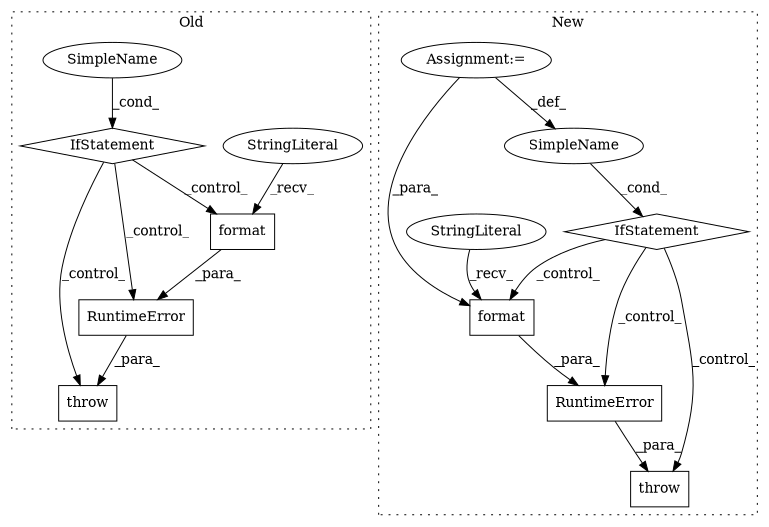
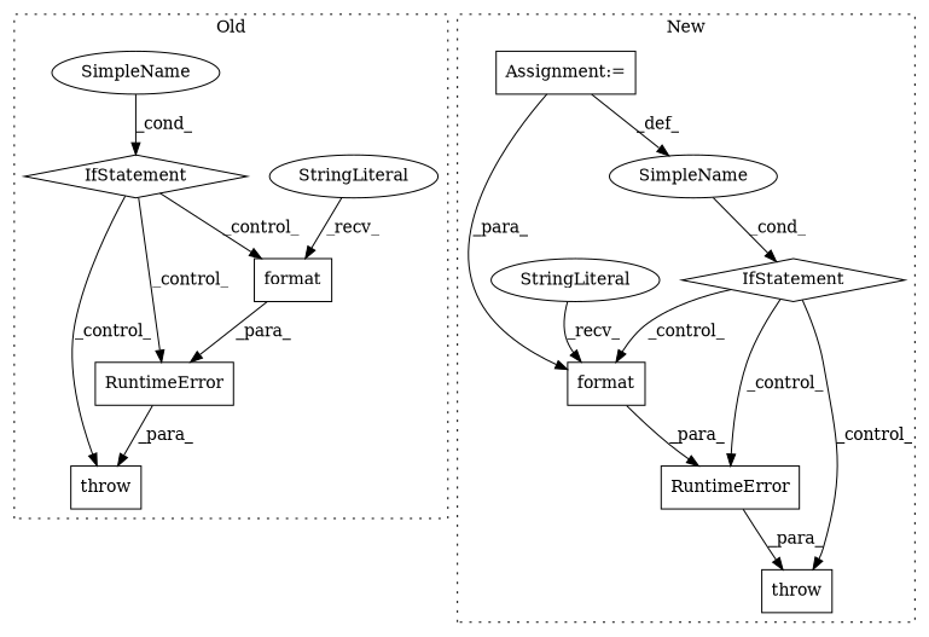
  digraph {
    node [a=32 shape=box]
    n1 [l="7,1" label=format s="4016,4029"]
    n2 [a=45 l=32 label=StringLiteral s=3983 shape=ellipse]
    n3 [a=53 l=6 label=throw s=3964]
    n4 [l="13,1" label=RuntimeError s="3970,4030"]
    n5 [a=42 label=SimpleName shape=ellipse]
    n6 [a=25 l="10,2" label=IfStatement s="3894,3952" shape=diamond]
    n7 [l="13,1" label=RuntimeError s="4100,4172"]
    n8 [a=53 l=6 label=throw s=4094]
    n9 [l="7,1" label=format s="4163,4171"]
    n10 [a=45 l=49 label=StringLiteral s=4113 shape=ellipse]
    n11 [a=42 label=SimpleName shape=ellipse]
    n12 [a=25 l="4,2" label=IfStatement s="4052,4082" shape=diamond]
-   n13 [a=7 l=12 label="Assignment:=" s=3831 shape=ellipse]
+   n13 [a=7 l=12 label="Assignment:=" s=3831]
    subgraph cluster_1 {
      label=Old
      style=dotted
      n1
      n2
      n3
      n4
      n5
      n6
    }
    subgraph cluster_2 {
      label=New
      style=dotted
      n7
      n8
      n9
      n10
      n11
      n12
      n13
    }
    n1 -> n4 [label=_para_]
    n2 -> n1 [label=_recv_]
    n4 -> n3 [label=_para_]
    n5 -> n6 [label=_cond_]
    n6 -> n1 [label=_control_]
    n6 -> n3 [label=_control_]
    n6 -> n4 [label=_control_]
    n7 -> n8 [label=_para_]
    n9 -> n7 [label=_para_]
    n10 -> n9 [label=_recv_]
    n11 -> n12 [label=_cond_]
    n12 -> n7 [label=_control_]
    n12 -> n8 [label=_control_]
    n12 -> n9 [label=_control_]
    n13 -> n9 [label=_para_]
    n13 -> n11 [label=_def_]
  }
